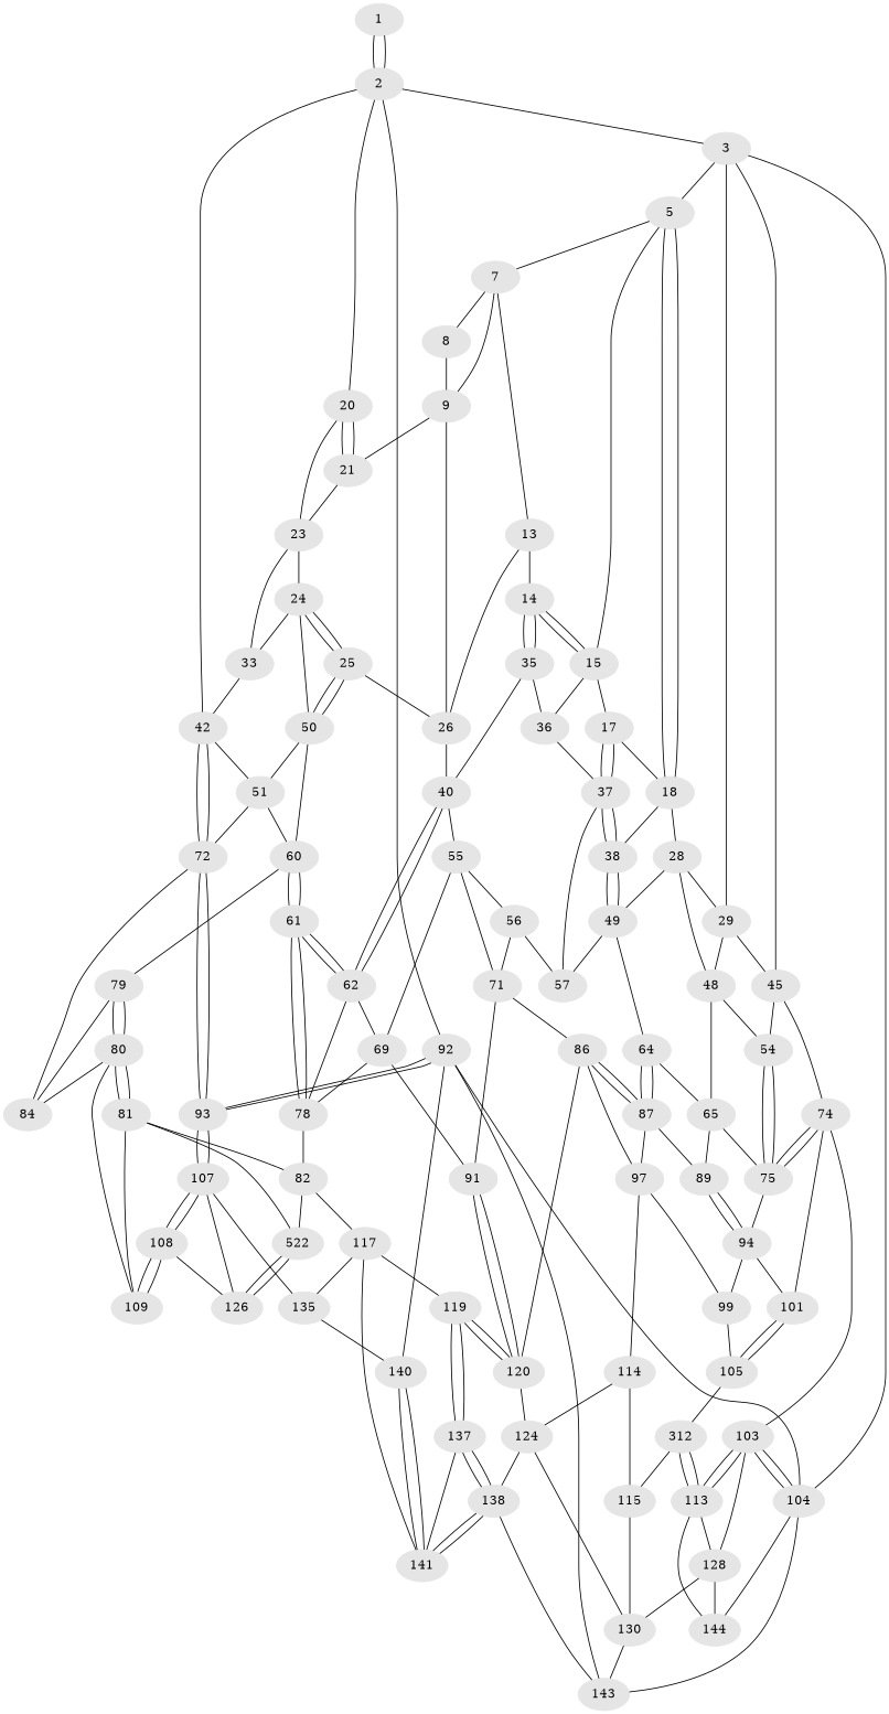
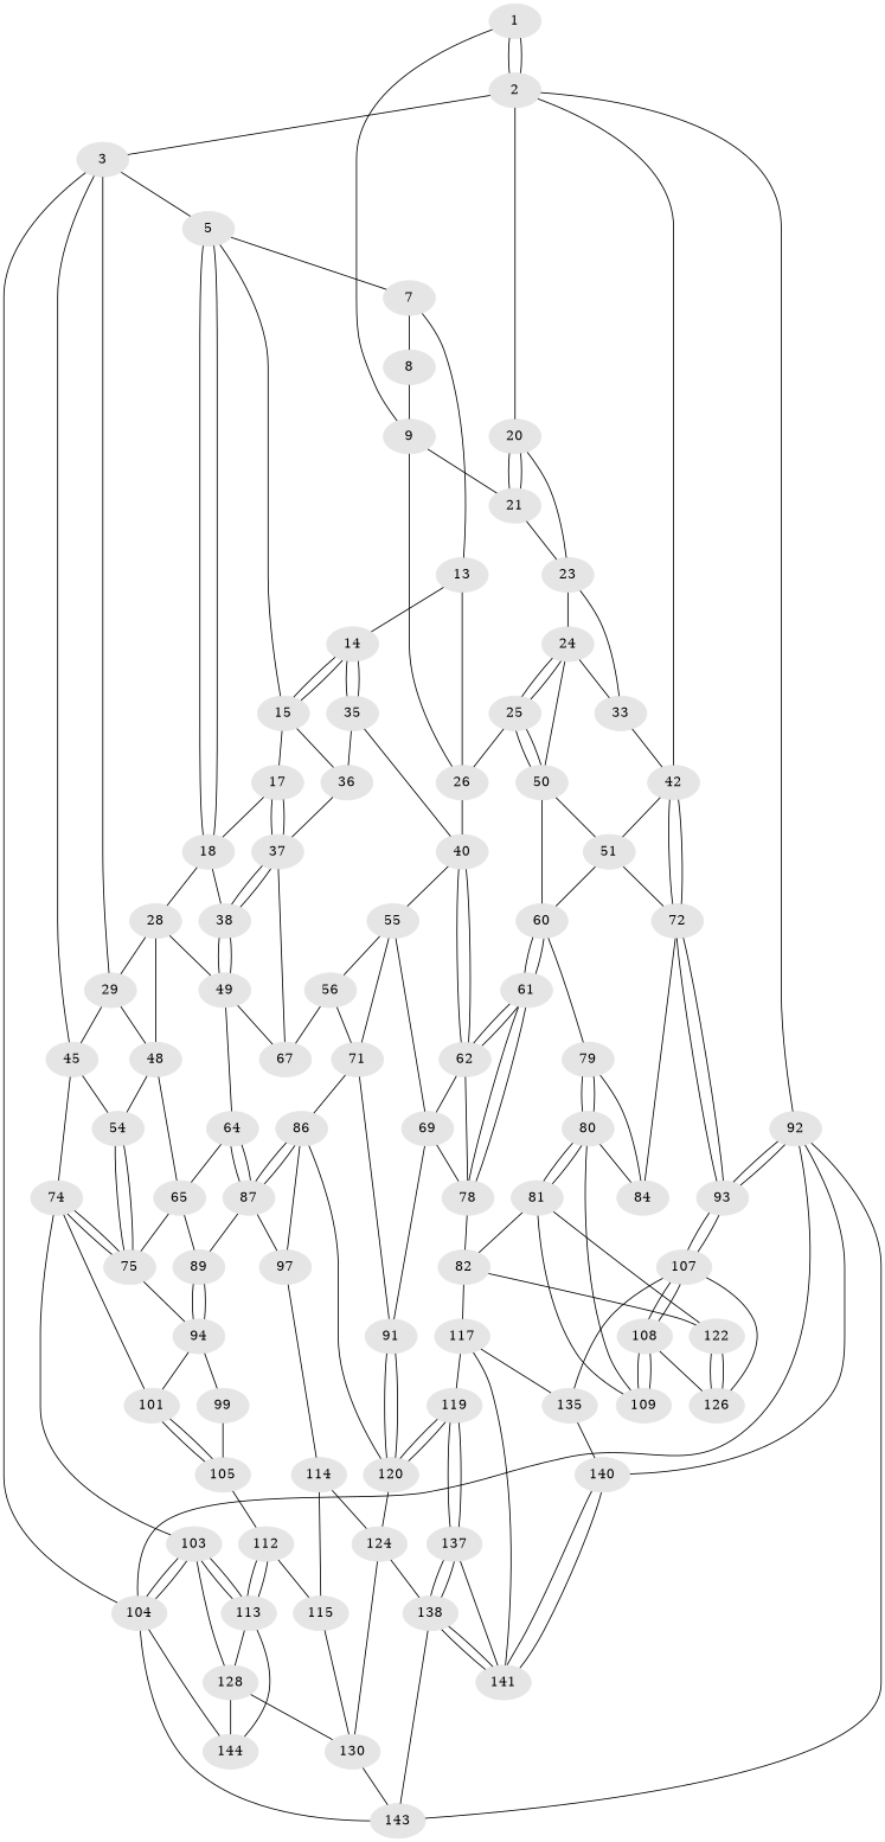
  graph {
    node [color=gray90 style=filled]
    2 [super="+19"]
    1
    9 [super="+10"]
    3 [super="+4"]
    20 [super="+31"]
    42 [super="+43"]
    92 [super="+148"]
    21 [super="+22"]
    26 [super="+30"]
    5 [super="+6"]
    29 [super="+44"]
    45 [super="+46"]
    104 [super="+145"]
    23 [super="+32"]
    51 [super="+66"]
    72 [super="+73"]
    93
    140 [super="+147"]
    143 [super="+146"]
    7 [super="+12"]
    15 [super="+16"]
    18 [super="+27"]
    48 [super="+53"]
    54
    74 [super="+102"]
    144
    8 [super="+11"]
    13
    17
    36
    28 [super="+47"]
    38
    14
    40 [super="+41"]
    35
    37 [super="+39"]
-   57 [super="+58"]
+   57 [super="+58" label=67]
    49 [super="+59"]
    24 [super="+34"]
    33
    25
    50 [super="+52"]
    60 [super="+67"]
    55 [super="+70"]
    62 [super="+68"]
    65 [super="+76"]
    64
    56 [super="+63"]
    69 [super="+90"]
    71 [super="+85"]
    78 [super="+83"]
    84
    75 [super="+77"]
    101
    103
    89
    87 [super="+88"]
    61
    79
    94 [super="+95"]
    91
    86 [super="+96"]
    80 [super="+106"]
    82 [super="+116"]
    97 [super="+98"]
    120 [super="+121"]
    107 [super="+134"]
    105 [super="+110"]
    113 [super="+129"]
    128 [super="+132"]
    99 [super="+100"]
-   122 [super="+123" label=522]
+   122 [super="+123"]
    117 [super="+118"]
    81 [super="+111"]
    109
    126 [super="+133"]
    135 [super="+136"]
    119
    141 [super="+142"]
    114
    124 [super="+125"]
    108
    115 [super="+127"]
-   112 [label=312]
+   112
    130 [super="+131"]
    138 [super="+139"]
    137
    2 -- 3
    2 -- 20
    2 -- 42
    2 -- 92
    1 -- 2
    1 -- 2
-   7 -- 9
+   1 -- 9
    9 -- 21
    9 -- 26
    3 -- 5
    3 -- 29
    3 -- 45
    3 -- 104
    20 -- 21 [weight=2]
    20 -- 21
    20 -- 23
    42 -- 51
    42 -- 72
    42 -- 72
    92 -- 104
    92 -- 93
    92 -- 93
    92 -- 140
    92 -- 143
    21 -- 23
    26 -- 40
    5 -- 7
    5 -- 15
    5 -- 18
    5 -- 18
    29 -- 45
    29 -- 48
    45 -- 54
    45 -- 74
    104 -- 143
    104 -- 144
    23 -- 24
    23 -- 33
    51 -- 72
    51 -- 60
    72 -- 93
    72 -- 93
    72 -- 84
    93 -- 107
    93 -- 107
    140 -- 141
    140 -- 141
    7 -- 8 [weight=2]
    7 -- 13
    15 -- 17
    15 -- 36
    18 -- 28
    18 -- 38
    48 -- 54
    48 -- 65
    54 -- 75
    54 -- 75
    74 -- 75
    74 -- 75
    74 -- 101
    74 -- 103
    8 -- 9
    13 -- 26
    13 -- 14
    17 -- 18
    17 -- 37
    17 -- 37
    36 -- 37
    28 -- 29
    28 -- 48
    28 -- 49
    38 -- 49
    38 -- 49
    14 -- 15
    14 -- 15
    14 -- 35
    14 -- 35
    40 -- 55
    40 -- 62
    40 -- 62
    35 -- 36
    35 -- 40
    37 -- 38
    37 -- 38
    37 -- 57
    49 -- 57
    49 -- 64
    24 -- 33
    24 -- 25
    24 -- 25
    24 -- 50
    33 -- 42
    25 -- 26
    25 -- 50
    25 -- 50
    50 -- 51
    50 -- 60
    60 -- 61
    60 -- 61
    60 -- 79
    55 -- 56
    55 -- 69
    55 -- 71
    62 -- 69
    62 -- 78
    65 -- 75
    65 -- 89
    64 -- 65
    64 -- 87
    64 -- 87
    56 -- 57 [weight=2]
    56 -- 71
    69 -- 78
    69 -- 91
    71 -- 91
    71 -- 86
    78 -- 82
    75 -- 94
    101 -- 105
    101 -- 105
    103 -- 104
    103 -- 104
    103 -- 113
    103 -- 113
    103 -- 128
    89 -- 94
    89 -- 94
    87 -- 89
    87 -- 97
    61 -- 62
    61 -- 62
    61 -- 78
    61 -- 78
    79 -- 84
    79 -- 80
    79 -- 80
    94 -- 101
    94 -- 99
    91 -- 120
    91 -- 120
    86 -- 87
    86 -- 87
    86 -- 97
    86 -- 120
    80 -- 84
    80 -- 81
    80 -- 81
    80 -- 109
    82 -- 122
    82 -- 117
-   97 -- 99
    97 -- 114
    120 -- 124
    107 -- 126
    107 -- 135
    107 -- 108
    107 -- 108
    105 -- 112
    113 -- 144
    113 -- 128
    128 -- 144
    128 -- 130
    99 -- 105 [weight=2]
    122 -- 126 [weight=2]
    122 -- 126
    117 -- 135
    117 -- 119
    117 -- 141
    81 -- 82
    81 -- 122
    81 -- 109
    135 -- 140 [weight=2]
    119 -- 120
    119 -- 120
    119 -- 137
    119 -- 137
    114 -- 124
    114 -- 115
    124 -- 130
    124 -- 138
    108 -- 109
    108 -- 109
    108 -- 126
    115 -- 130
    112 -- 113
    112 -- 113
    112 -- 115
    130 -- 143
    138 -- 143
    138 -- 141
    138 -- 141
    137 -- 141
    137 -- 138
    137 -- 138
  }
